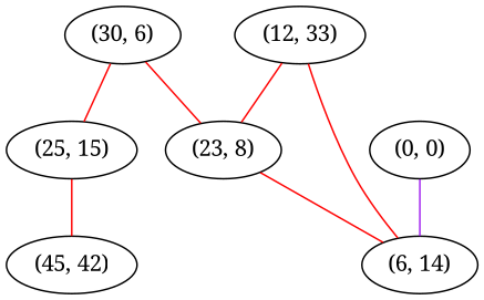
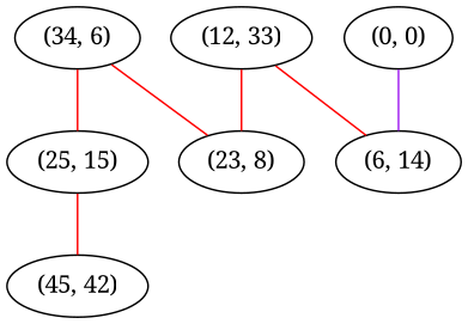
  graph {
    fontname="Noto Serif"
    node [fontname="Noto Serif"]
    edge [color=red fontname="Noto Serif" weight=1]
    n1 [label="(25, 15)"]
-   "(34, 6)" [label="(30, 6)"]
+   "(34, 6)"
    "(23, 8)"
    "(45, 42)"
    "(6, 14)"
    "(12, 33)"
    "(0, 0)"
    n1 -- "(45, 42)"
    "(34, 6)" -- n1
    "(34, 6)" -- "(23, 8)"
-   "(23, 8)" -- "(6, 14)"
    "(12, 33)" -- "(23, 8)"
    "(12, 33)" -- "(6, 14)"
    "(0, 0)" -- "(6, 14)" [color=purple weight=4]
  }
